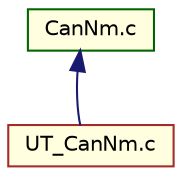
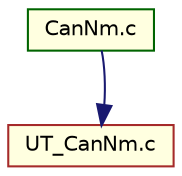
  digraph {
    node [fillcolor=lightyellow fontname=Helvetica fontsize=10 shape=record style=filled]
    n1 [color=darkgreen fontcolor=black height=0.2 label="CanNm.c" width=0.4]
    n2 [color=brown height=0.2 label="UT_CanNm.c" width=0.4]
-   n1 -> n2 [color=midnightblue dir=back fontname=Helvetica fontsize=10 labelfontname=Helvetica labelfontsize=10 style=solid]
+   n2 -> n1 [color=midnightblue dir=back fontname=Helvetica fontsize=10 labelfontname=Helvetica labelfontsize=10 style=solid]
  }
